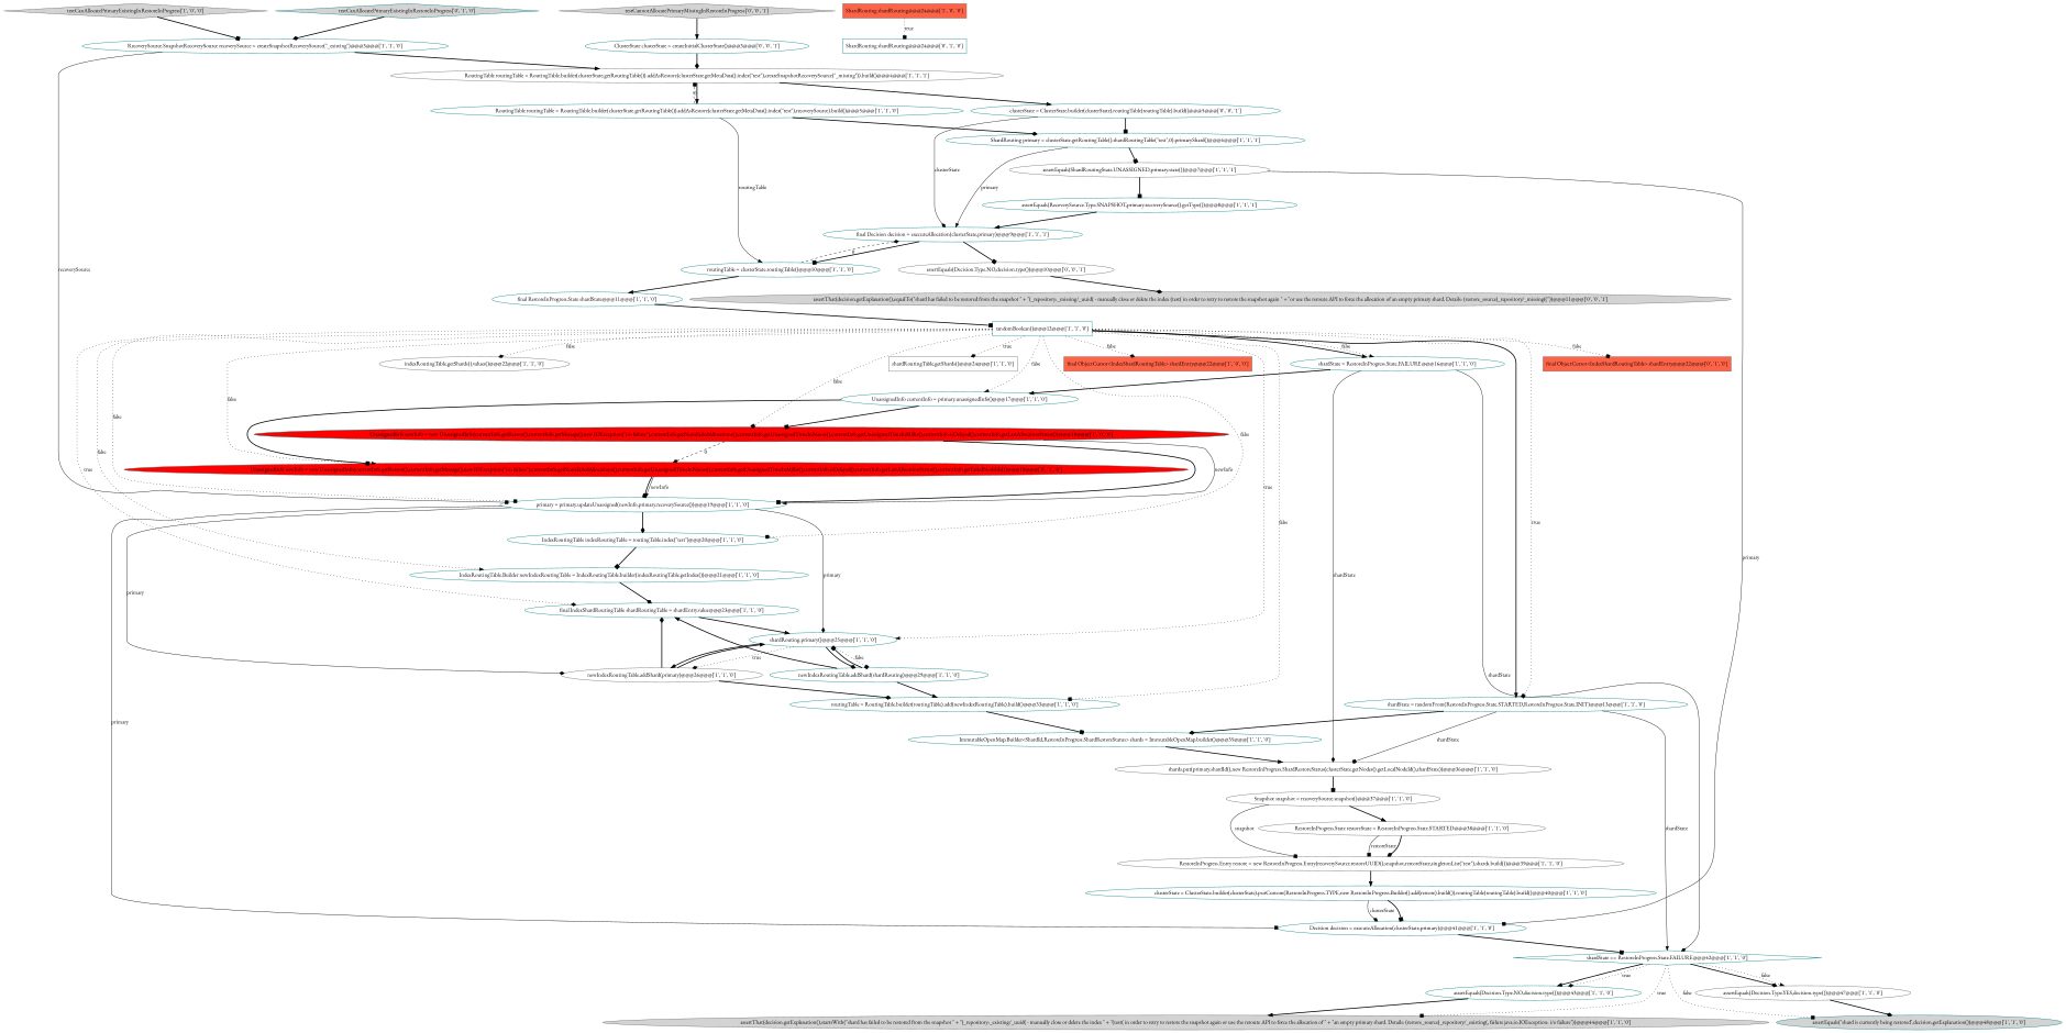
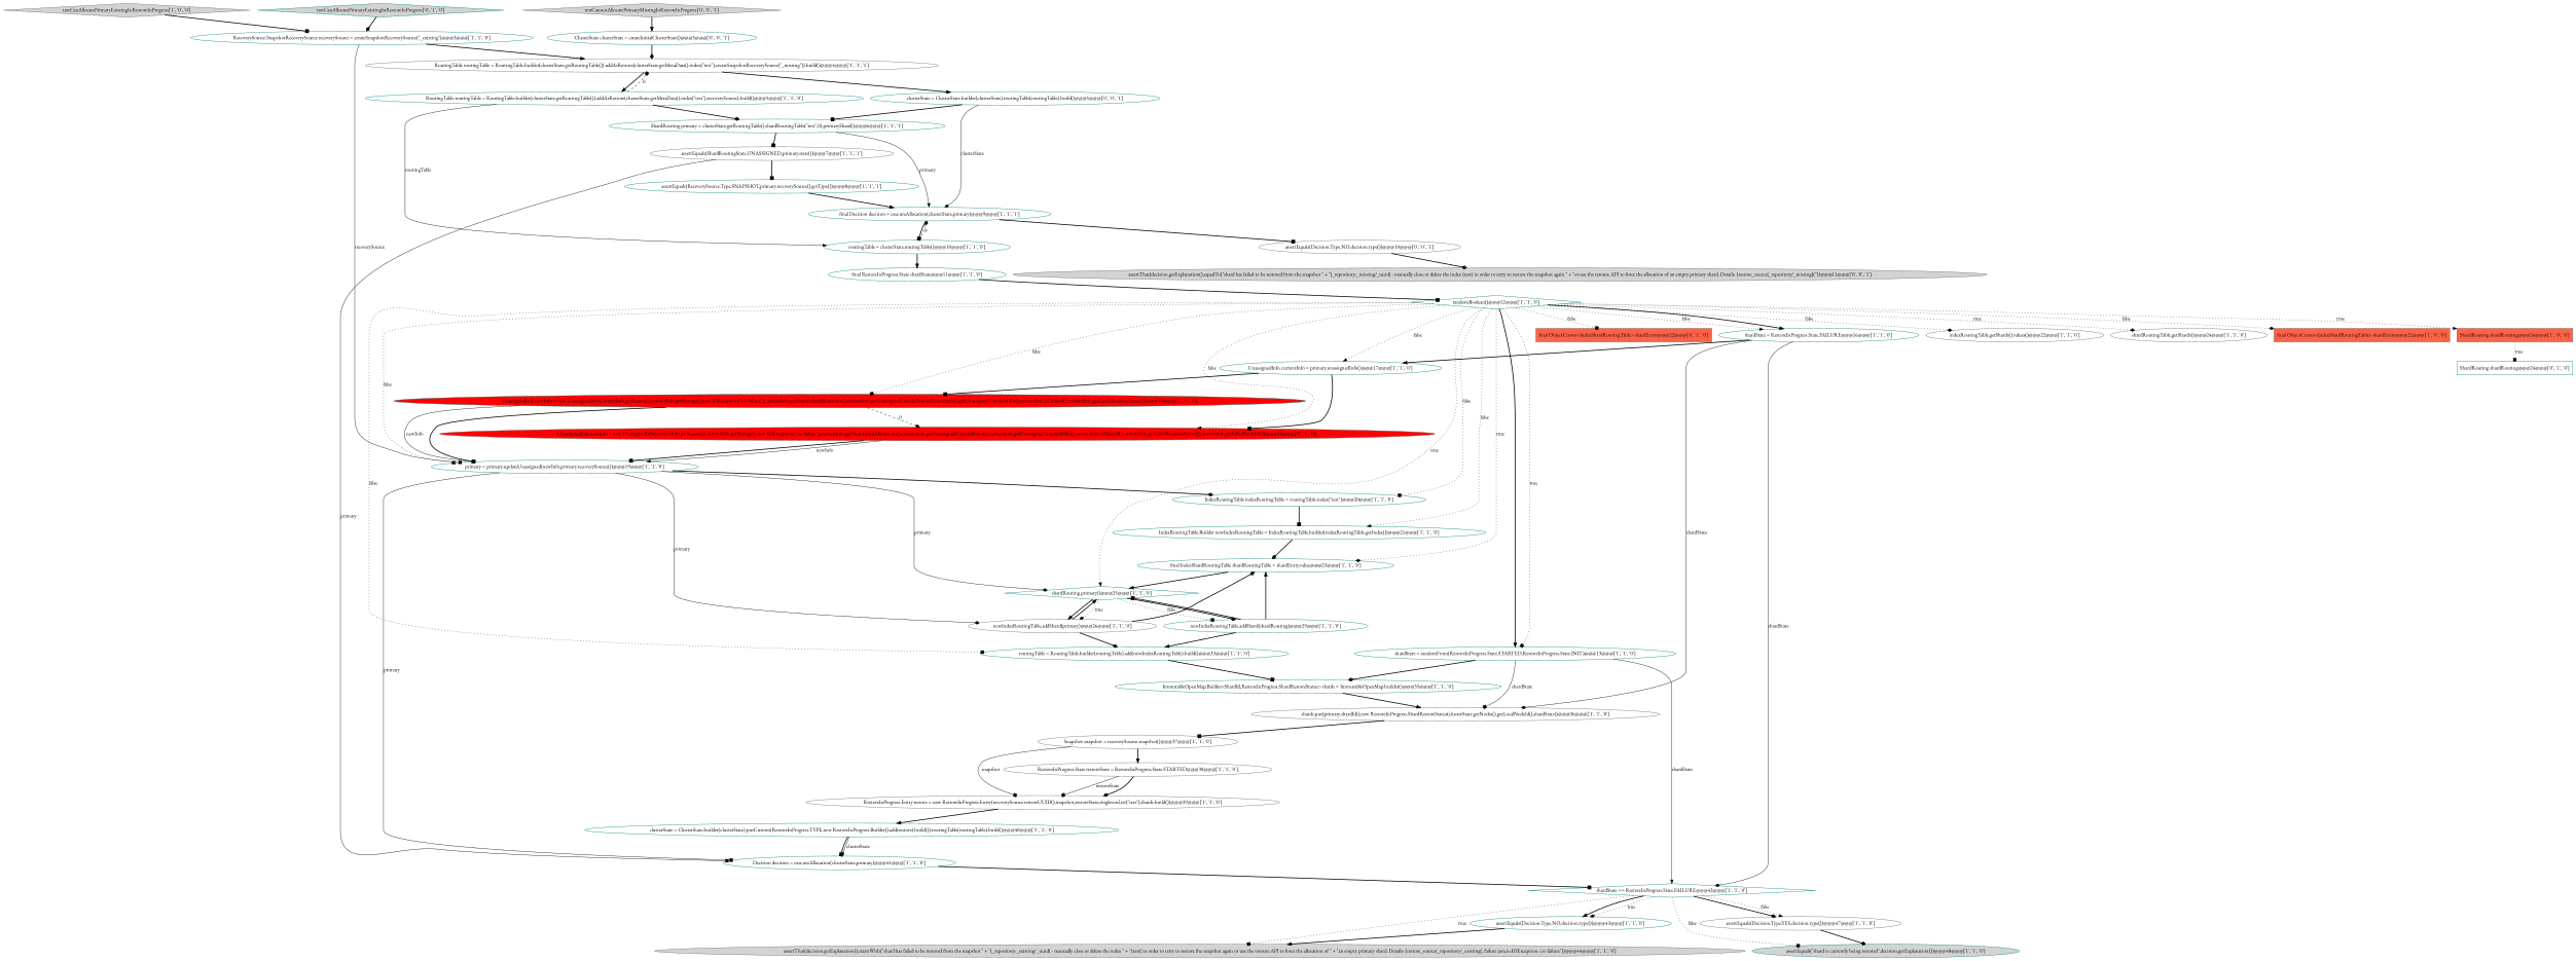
  digraph {
    fontname="EB Garamond"
    node [color=teal fillcolor=white fontname="EB Garamond" shape=ellipse style=filled]
    edge [arrowhead=box fontname="EB Garamond" style=bold]
    n1 [label="routingTable = RoutingTable.builder(routingTable).add(newIndexRoutingTable).build()@@@33@@@['1', '1', '0']"]
    n2 [label="ImmutableOpenMap.Builder<ShardId,RestoreInProgress.ShardRestoreStatus> shards = ImmutableOpenMap.builder()@@@35@@@['1', '1', '0']"]
    n3 [color=gray40 label="shards.put(primary.shardId(),new RestoreInProgress.ShardRestoreStatus(clusterState.getNodes().getLocalNodeId(),shardState))@@@36@@@['1', '1', '0']"]
    n4 [fillcolor=lightgray label="testCanAllocatePrimaryExistingInRestoreInProgress['0', '1', '0']" shape=diamond]
    n5 [label="RecoverySource.SnapshotRecoverySource recoverySource = createSnapshotRecoverySource(\"_existing\")@@@3@@@['1', '1', '0']"]
    n6 [label="primary = primary.updateUnassigned(newInfo,primary.recoverySource())@@@19@@@['1', '1', '0']"]
    n7 [color=gray40 label="RoutingTable routingTable = RoutingTable.builder(clusterState.getRoutingTable()).addAsRestore(clusterState.getMetaData().index(\"test\"),createSnapshotRecoverySource(\"_missing\")).build()@@@4@@@['1', '1', '1']"]
    n8 [color=gray40 fillcolor=tomato label="final ObjectCursor<IndexShardRoutingTable> shardEntry@@@22@@@['0', '1', '0']" shape=box]
    n9 [label="UnassignedInfo currentInfo = primary.unassignedInfo()@@@17@@@['1', '1', '0']"]
    n10 [color=gray40 fillcolor=red label="UnassignedInfo newInfo = new UnassignedInfo(currentInfo.getReason(),currentInfo.getMessage(),new IOException(\"i/o failure\"),currentInfo.getNumFailedAllocations(),currentInfo.getUnassignedTimeInNanos(),currentInfo.getUnassignedTimeInMillis(),currentInfo.isDelayed(),currentInfo.getLastAllocationStatus(),currentInfo.getFailedNodeIds())@@@18@@@['0', '1', '0']"]
    n11 [fillcolor=red label="UnassignedInfo newInfo = new UnassignedInfo(currentInfo.getReason(),currentInfo.getMessage(),new IOException(\"i/o failure\"),currentInfo.getNumFailedAllocations(),currentInfo.getUnassignedTimeInNanos(),currentInfo.getUnassignedTimeInMillis(),currentInfo.isDelayed(),currentInfo.getLastAllocationStatus())@@@18@@@['1', '0', '0']"]
    n12 [color=gray40 fillcolor=tomato label="ShardRouting shardRouting@@@24@@@['1', '0', '0']" shape=box]
    n13 [label="ShardRouting shardRouting@@@24@@@['0', '1', '0']" shape=box]
    n14 [color=gray40 label="assertEquals(ShardRoutingState.UNASSIGNED,primary.state())@@@7@@@['1', '1', '1']"]
    n15 [label="Decision decision = executeAllocation(clusterState,primary)@@@41@@@['1', '1', '0']"]
    n16 [label="assertEquals(RecoverySource.Type.SNAPSHOT,primary.recoverySource().getType())@@@8@@@['1', '1', '1']"]
    n17 [label="shardState == RestoreInProgress.State.FAILURE@@@42@@@['1', '1', '0']" shape=diamond]
    n18 [label="final Decision decision = executeAllocation(clusterState,primary)@@@9@@@['1', '1', '1']"]
    n19 [label="assertEquals(Decision.Type.NO,decision.type())@@@43@@@['1', '1', '0']"]
    n20 [color=gray40 fillcolor=lightgray label="assertThat(decision.getExplanation(),startsWith(\"shard has failed to be restored from the snapshot \" + \"(_repository:_existing/_uuid( - manually close or delete the index \" + \"(test( in order to retry to restore the snapshot again or use the reroute API to force the allocation of \" + \"an empty primary shard. Details: (restore_source(_repository/_existing(, failure java.io.IOException: i/o failure\"))@@@44@@@['1', '1', '0']"]
    n21 [color=gray40 label="indexRoutingTable.getShards().values()@@@22@@@['1', '1', '0']"]
    n22 [fillcolor=lightgray label="assertEquals(\"shard is currently being restored\",decision.getExplanation())@@@48@@@['1', '1', '0']"]
    n23 [color=gray40 label="assertEquals(Decision.Type.YES,decision.type())@@@47@@@['1', '1', '0']"]
    n24 [color=gray40 label="Snapshot snapshot = recoverySource.snapshot()@@@37@@@['1', '1', '0']"]
-   n25 [label="randomBoolean()@@@12@@@['1', '1', '0']" shape=box]
+   n25 [label="randomBoolean()@@@12@@@['1', '1', '0']" shape=diamond]
    n26 [label="IndexRoutingTable.Builder newIndexRoutingTable = IndexRoutingTable.builder(indexRoutingTable.getIndex())@@@21@@@['1', '1', '0']"]
-   n27 [color=gray40 label="shardRoutingTable.getShards()@@@24@@@['1', '1', '0']" shape=box]
+   n27 [color=gray40 label="shardRoutingTable.getShards()@@@24@@@['1', '1', '0']"]
    n28 [label="final IndexShardRoutingTable shardRoutingTable = shardEntry.value@@@23@@@['1', '1', '0']"]
    n29 [label="IndexRoutingTable indexRoutingTable = routingTable.index(\"test\")@@@20@@@['1', '1', '0']"]
    n30 [label="shardState = randomFrom(RestoreInProgress.State.STARTED,RestoreInProgress.State.INIT)@@@13@@@['1', '1', '0']"]
    n31 [color=gray40 fillcolor=tomato label="final ObjectCursor<IndexShardRoutingTable> shardEntry@@@22@@@['1', '0', '0']" shape=box]
    n32 [label="shardState = RestoreInProgress.State.FAILURE@@@16@@@['1', '1', '0']"]
-   n33 [label="shardRouting.primary()@@@25@@@['1', '1', '0']"]
+   n33 [label="shardRouting.primary()@@@25@@@['1', '1', '0']" shape=diamond]
    n34 [color=gray40 label="newIndexRoutingTable.addShard(primary)@@@26@@@['1', '1', '0']"]
    n35 [label="newIndexRoutingTable.addShard(shardRouting)@@@29@@@['1', '1', '0']"]
    n36 [label="routingTable = clusterState.routingTable()@@@10@@@['1', '1', '0']"]
    n37 [color=gray40 label="assertEquals(Decision.Type.NO,decision.type())@@@10@@@['0', '0', '1']"]
    n38 [label="final RestoreInProgress.State shardState@@@11@@@['1', '1', '0']"]
    n39 [color=gray40 fillcolor=lightgray label="assertThat(decision.getExplanation(),equalTo(\"shard has failed to be restored from the snapshot \" + \"(_repository:_missing/_uuid( - manually close or delete the index (test( in order to retry to restore the snapshot again \" + \"or use the reroute API to force the allocation of an empty primary shard. Details: (restore_source(_repository/_missing((\"))@@@11@@@['0', '0', '1']"]
    n40 [color=gray40 label="RestoreInProgress.State restoreState = RestoreInProgress.State.STARTED@@@38@@@['1', '1', '0']"]
    n41 [color=gray40 label="RestoreInProgress.Entry restore = new RestoreInProgress.Entry(recoverySource.restoreUUID(),snapshot,restoreState,singletonList(\"test\"),shards.build())@@@39@@@['1', '1', '0']"]
    n42 [label="clusterState = ClusterState.builder(clusterState).putCustom(RestoreInProgress.TYPE,new RestoreInProgress.Builder().add(restore).build()).routingTable(routingTable).build()@@@40@@@['1', '1', '0']"]
    n43 [label="clusterState = ClusterState.builder(clusterState).routingTable(routingTable).build()@@@5@@@['0', '0', '1']"]
    n44 [label="RoutingTable routingTable = RoutingTable.builder(clusterState.getRoutingTable()).addAsRestore(clusterState.getMetaData().index(\"test\"),recoverySource).build()@@@5@@@['1', '1', '0']"]
    n45 [label="ShardRouting primary = clusterState.getRoutingTable().shardRoutingTable(\"test\",0).primaryShard()@@@6@@@['1', '1', '1']"]
    n46 [color=gray40 fillcolor=lightgray label="testCanAllocatePrimaryExistingInRestoreInProgress['1', '0', '0']" shape=diamond]
    n47 [label="ClusterState clusterState = createInitialClusterState()@@@3@@@['0', '0', '1']"]
    n48 [color=gray40 fillcolor=lightgray label="testCannotAllocatePrimaryMissingInRestoreInProgress['0', '0', '1']" shape=diamond]
    n1 -> n2
    n2 -> n3 [arrowhead=normal]
    n3 -> n24
    n4 -> n5 [arrowhead=diamond]
    n5 -> n6 [label=recoverySource style=solid]
    n5 -> n7 [arrowhead=normal]
    n6 -> n15 [label=primary style=solid]
    n6 -> n29 [arrowhead=diamond]
    n6 -> n33 [arrowhead=diamond label=primary style=solid]
    n6 -> n34 [arrowhead=diamond label=primary style=solid]
    n7 -> n43 [arrowhead=normal]
    n7 -> n44 [arrowhead=normal]
    n9 -> n10
    n9 -> n11
    n10 -> n6
    n10 -> n6 [arrowhead=normal label=newInfo style=solid]
    n11 -> n6 [arrowhead=normal label=newInfo style=solid]
    n11 -> n6
    n11 -> n10 [arrowhead=diamond label=0 style=dashed]
    n12 -> n13 [label=true style=dotted]
    n14 -> n15 [label=primary style=solid]
    n14 -> n16
    n15 -> n17
    n16 -> n18 [arrowhead=normal]
    n17 -> n19 [arrowhead=normal]
    n17 -> n19 [arrowhead=diamond label=true style=dotted]
    n17 -> n20 [label=true style=dotted]
    n17 -> n22 [label=false style=dotted]
    n17 -> n23 [arrowhead=diamond]
    n17 -> n23 [arrowhead=normal label=false style=dotted]
    n18 -> n36
    n18 -> n37
    n19 -> n20 [arrowhead=normal]
    n23 -> n22 [arrowhead=diamond]
    n24 -> n40 [arrowhead=normal]
    n24 -> n41 [label=snapshot style=solid]
    n25 -> n1 [label=false style=dotted]
    n25 -> n6 [label=false style=dotted]
    n25 -> n8 [label=false style=dotted]
    n25 -> n9 [arrowhead=normal label=false style=dotted]
    n25 -> n10 [arrowhead=normal label=false style=dotted]
    n25 -> n11 [label=false style=dotted]
+   n25 -> n12 [arrowhead=normal label=true style=dotted]
    n25 -> n21 [arrowhead=diamond label=false style=dotted]
    n25 -> n26 [arrowhead=normal label=false style=dotted]
    n25 -> n27 [arrowhead=diamond label=true style=dotted]
    n25 -> n28 [arrowhead=diamond label=true style=dotted]
    n25 -> n29 [label=false style=dotted]
    n25 -> n30 [arrowhead=normal]
    n25 -> n30 [label=true style=dotted]
    n25 -> n31 [arrowhead=diamond label=false style=dotted]
    n25 -> n32 [arrowhead=normal]
    n25 -> n32 [arrowhead=normal label=false style=dotted]
    n25 -> n33 [arrowhead=normal label=true style=dotted]
    n26 -> n28 [arrowhead=diamond]
    n28 -> n33 [arrowhead=normal]
    n29 -> n26
    n30 -> n2 [arrowhead=diamond]
    n30 -> n3 [label=shardState style=solid]
    n30 -> n17 [arrowhead=normal label=shardState style=solid]
    n32 -> n3 [arrowhead=diamond label=shardState style=solid]
    n32 -> n9 [arrowhead=normal]
    n32 -> n17 [arrowhead=diamond label=shardState style=solid]
    n33 -> n34 [arrowhead=normal]
    n33 -> n34 [arrowhead=diamond label=true style=dotted]
    n33 -> n35 [arrowhead=diamond]
    n33 -> n35 [label=false style=dotted]
    n34 -> n1 [arrowhead=diamond]
    n34 -> n28 [arrowhead=diamond]
    n34 -> n33 [arrowhead=normal]
    n35 -> n1 [arrowhead=normal]
    n35 -> n28 [arrowhead=normal]
    n35 -> n33
    n36 -> n18 [arrowhead=diamond label=0 style=dashed]
    n36 -> n38 [arrowhead=normal]
    n37 -> n39 [arrowhead=diamond]
    n38 -> n25
    n40 -> n41 [label=restoreState style=solid]
    n40 -> n41 [arrowhead=diamond]
    n41 -> n42 [arrowhead=normal]
    n42 -> n15
    n42 -> n15 [arrowhead=diamond label=clusterState style=solid]
    n43 -> n18 [arrowhead=diamond label=clusterState style=solid]
    n43 -> n45
    n44 -> n7 [label=0 style=dashed]
    n44 -> n36 [arrowhead=normal label=routingTable style=solid]
    n44 -> n45 [arrowhead=diamond]
    n45 -> n14
    n45 -> n18 [arrowhead=normal label=primary style=solid]
    n46 -> n5
    n47 -> n7 [arrowhead=diamond]
    n48 -> n47 [arrowhead=normal]
  }
